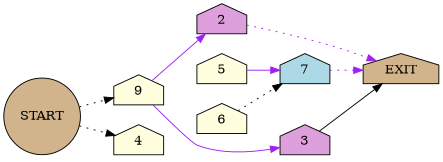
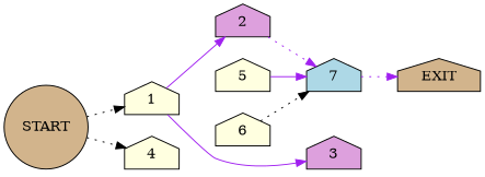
  digraph {
    rankdir=LR
    node [fillcolor=lightyellow shape=house style=filled]
    edge [color=purple style=dotted]
    n1 [fillcolor=tan label=START shape=circle]
-   1 [label=9]
+   1
    4
    2 [fillcolor=plum]
    3 [fillcolor=plum]
    n6 [fillcolor=tan label=EXIT]
    7 [fillcolor=lightblue]
    5
    6
    n1 -> 1 [color=black]
    n1 -> 4 [color=black]
    1 -> 2 [style=solid]
    1 -> 3 [style=solid]
-   2 -> n6
-   3 -> n6 [color=black style=solid]
+   2 -> 7
    7 -> n6
    5 -> 7 [style=solid]
    6 -> 7 [color=black]
  }
